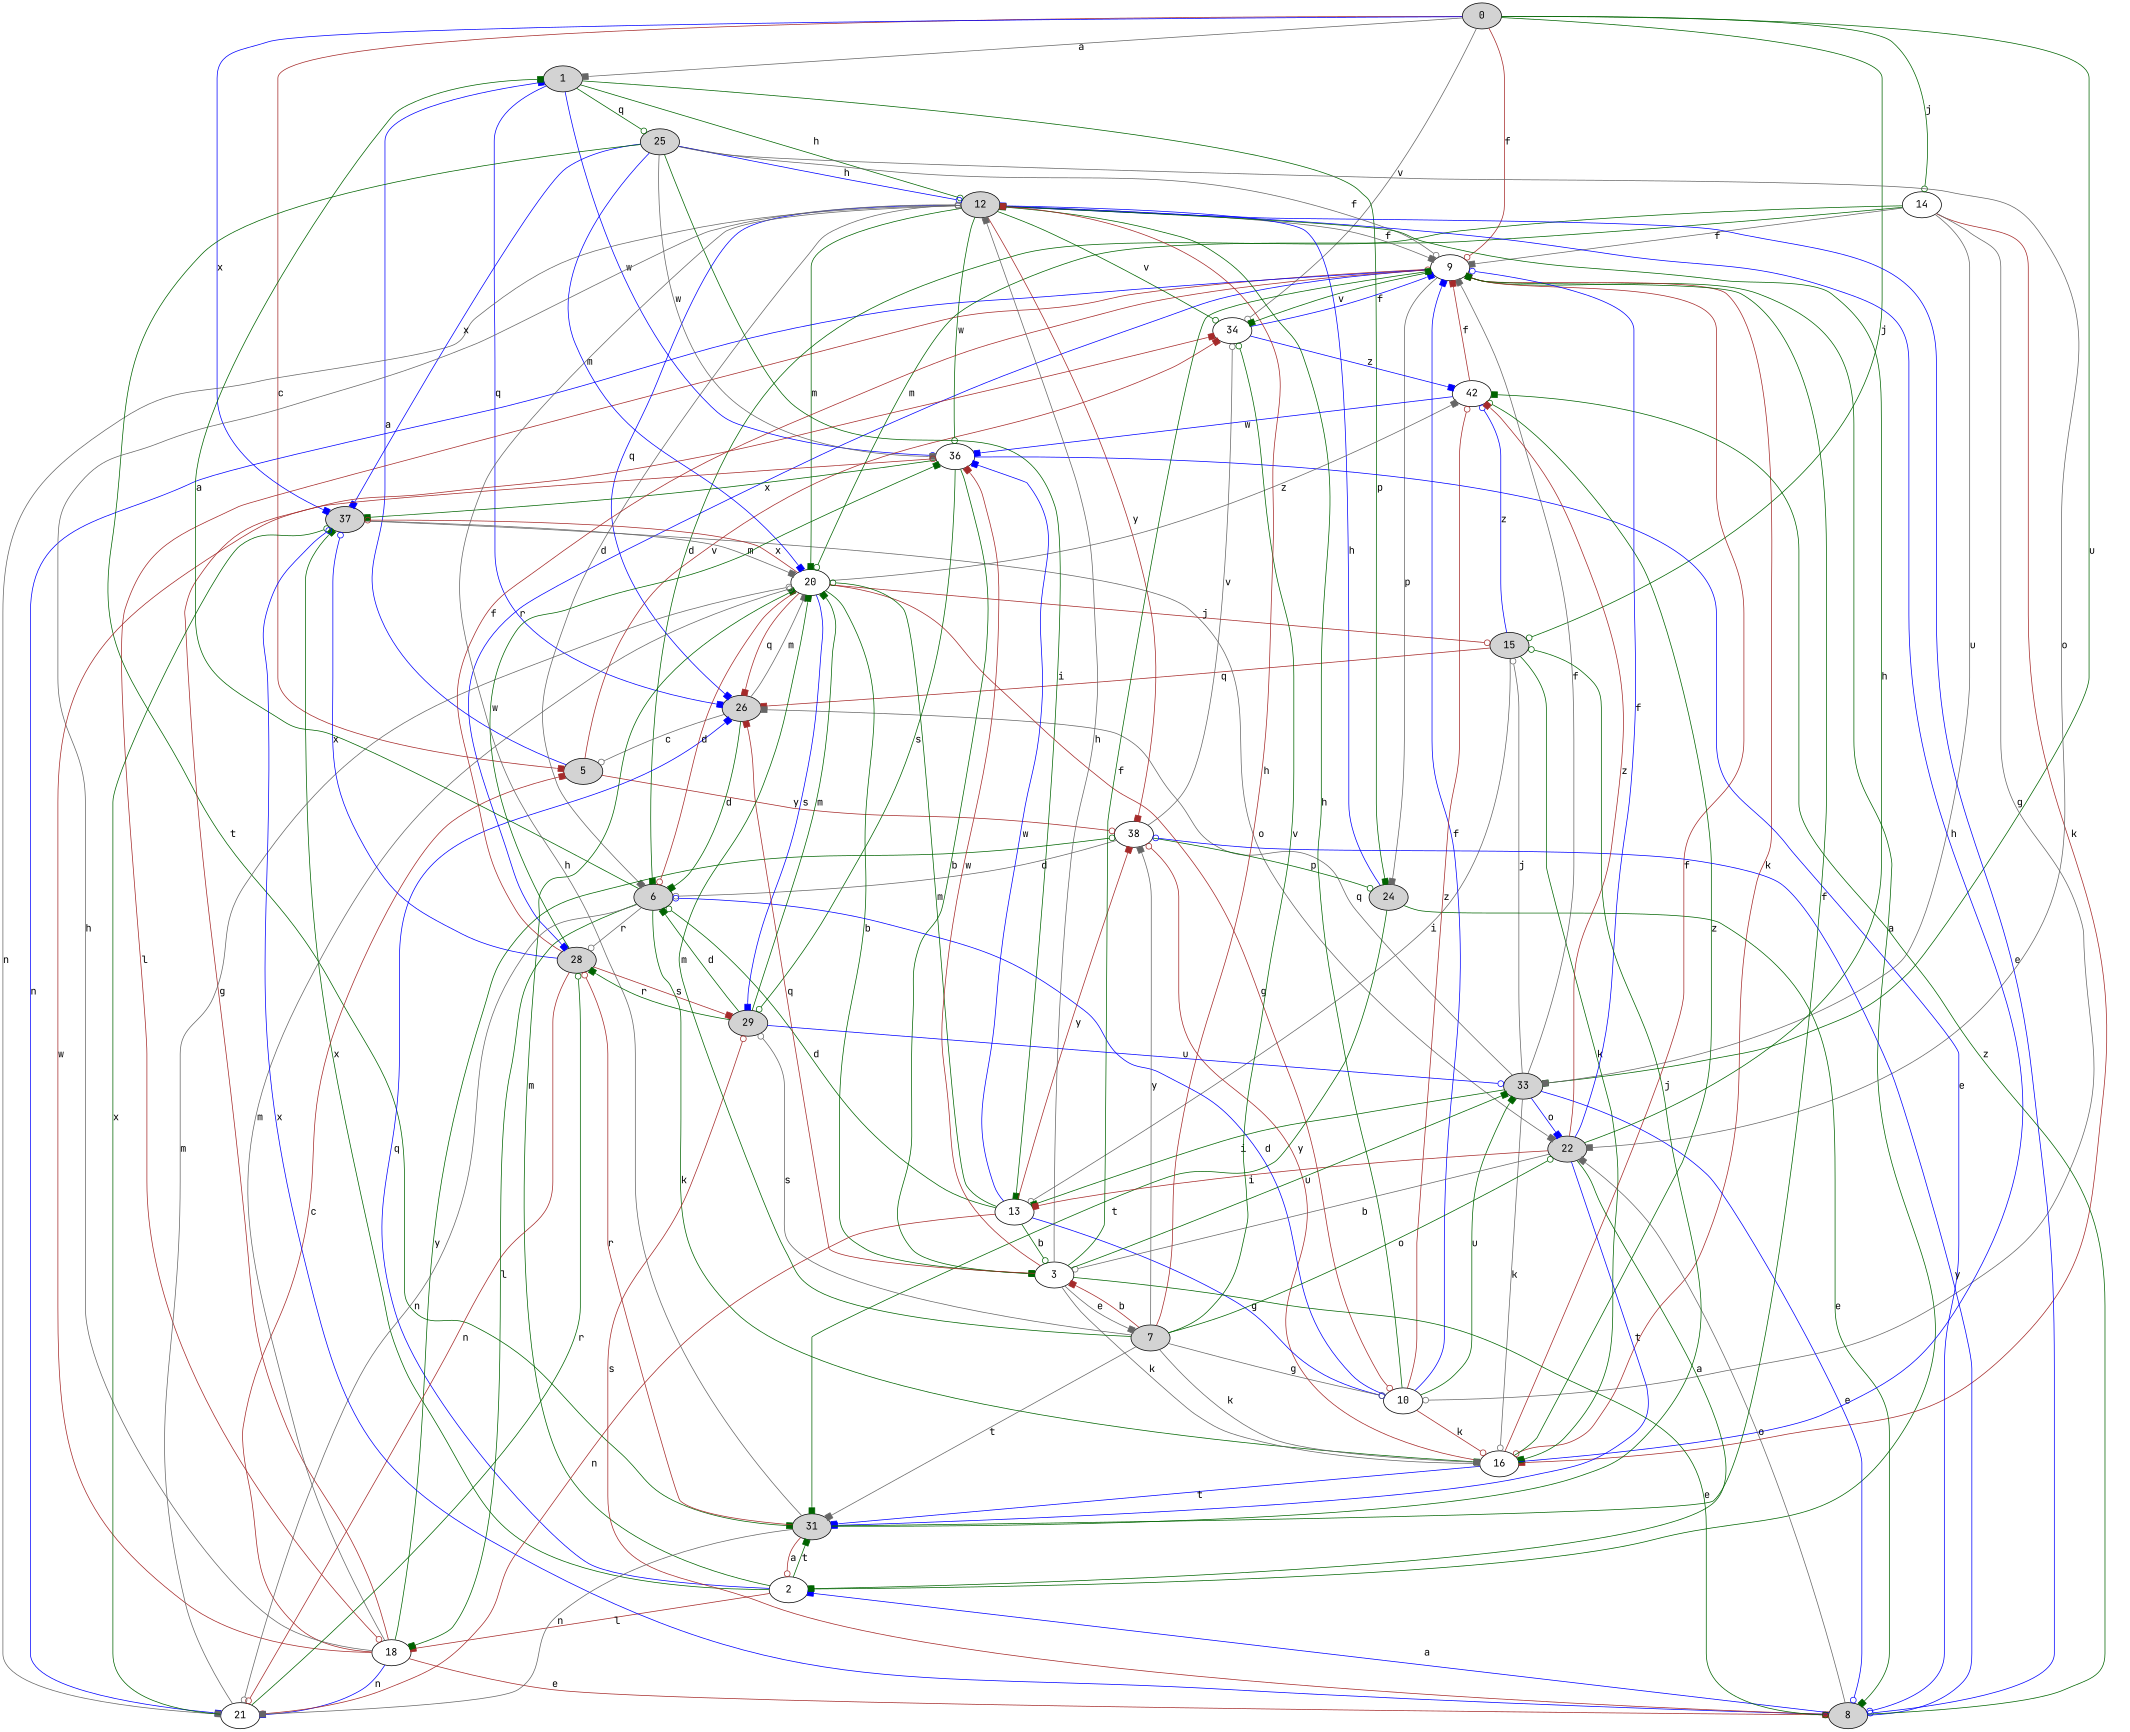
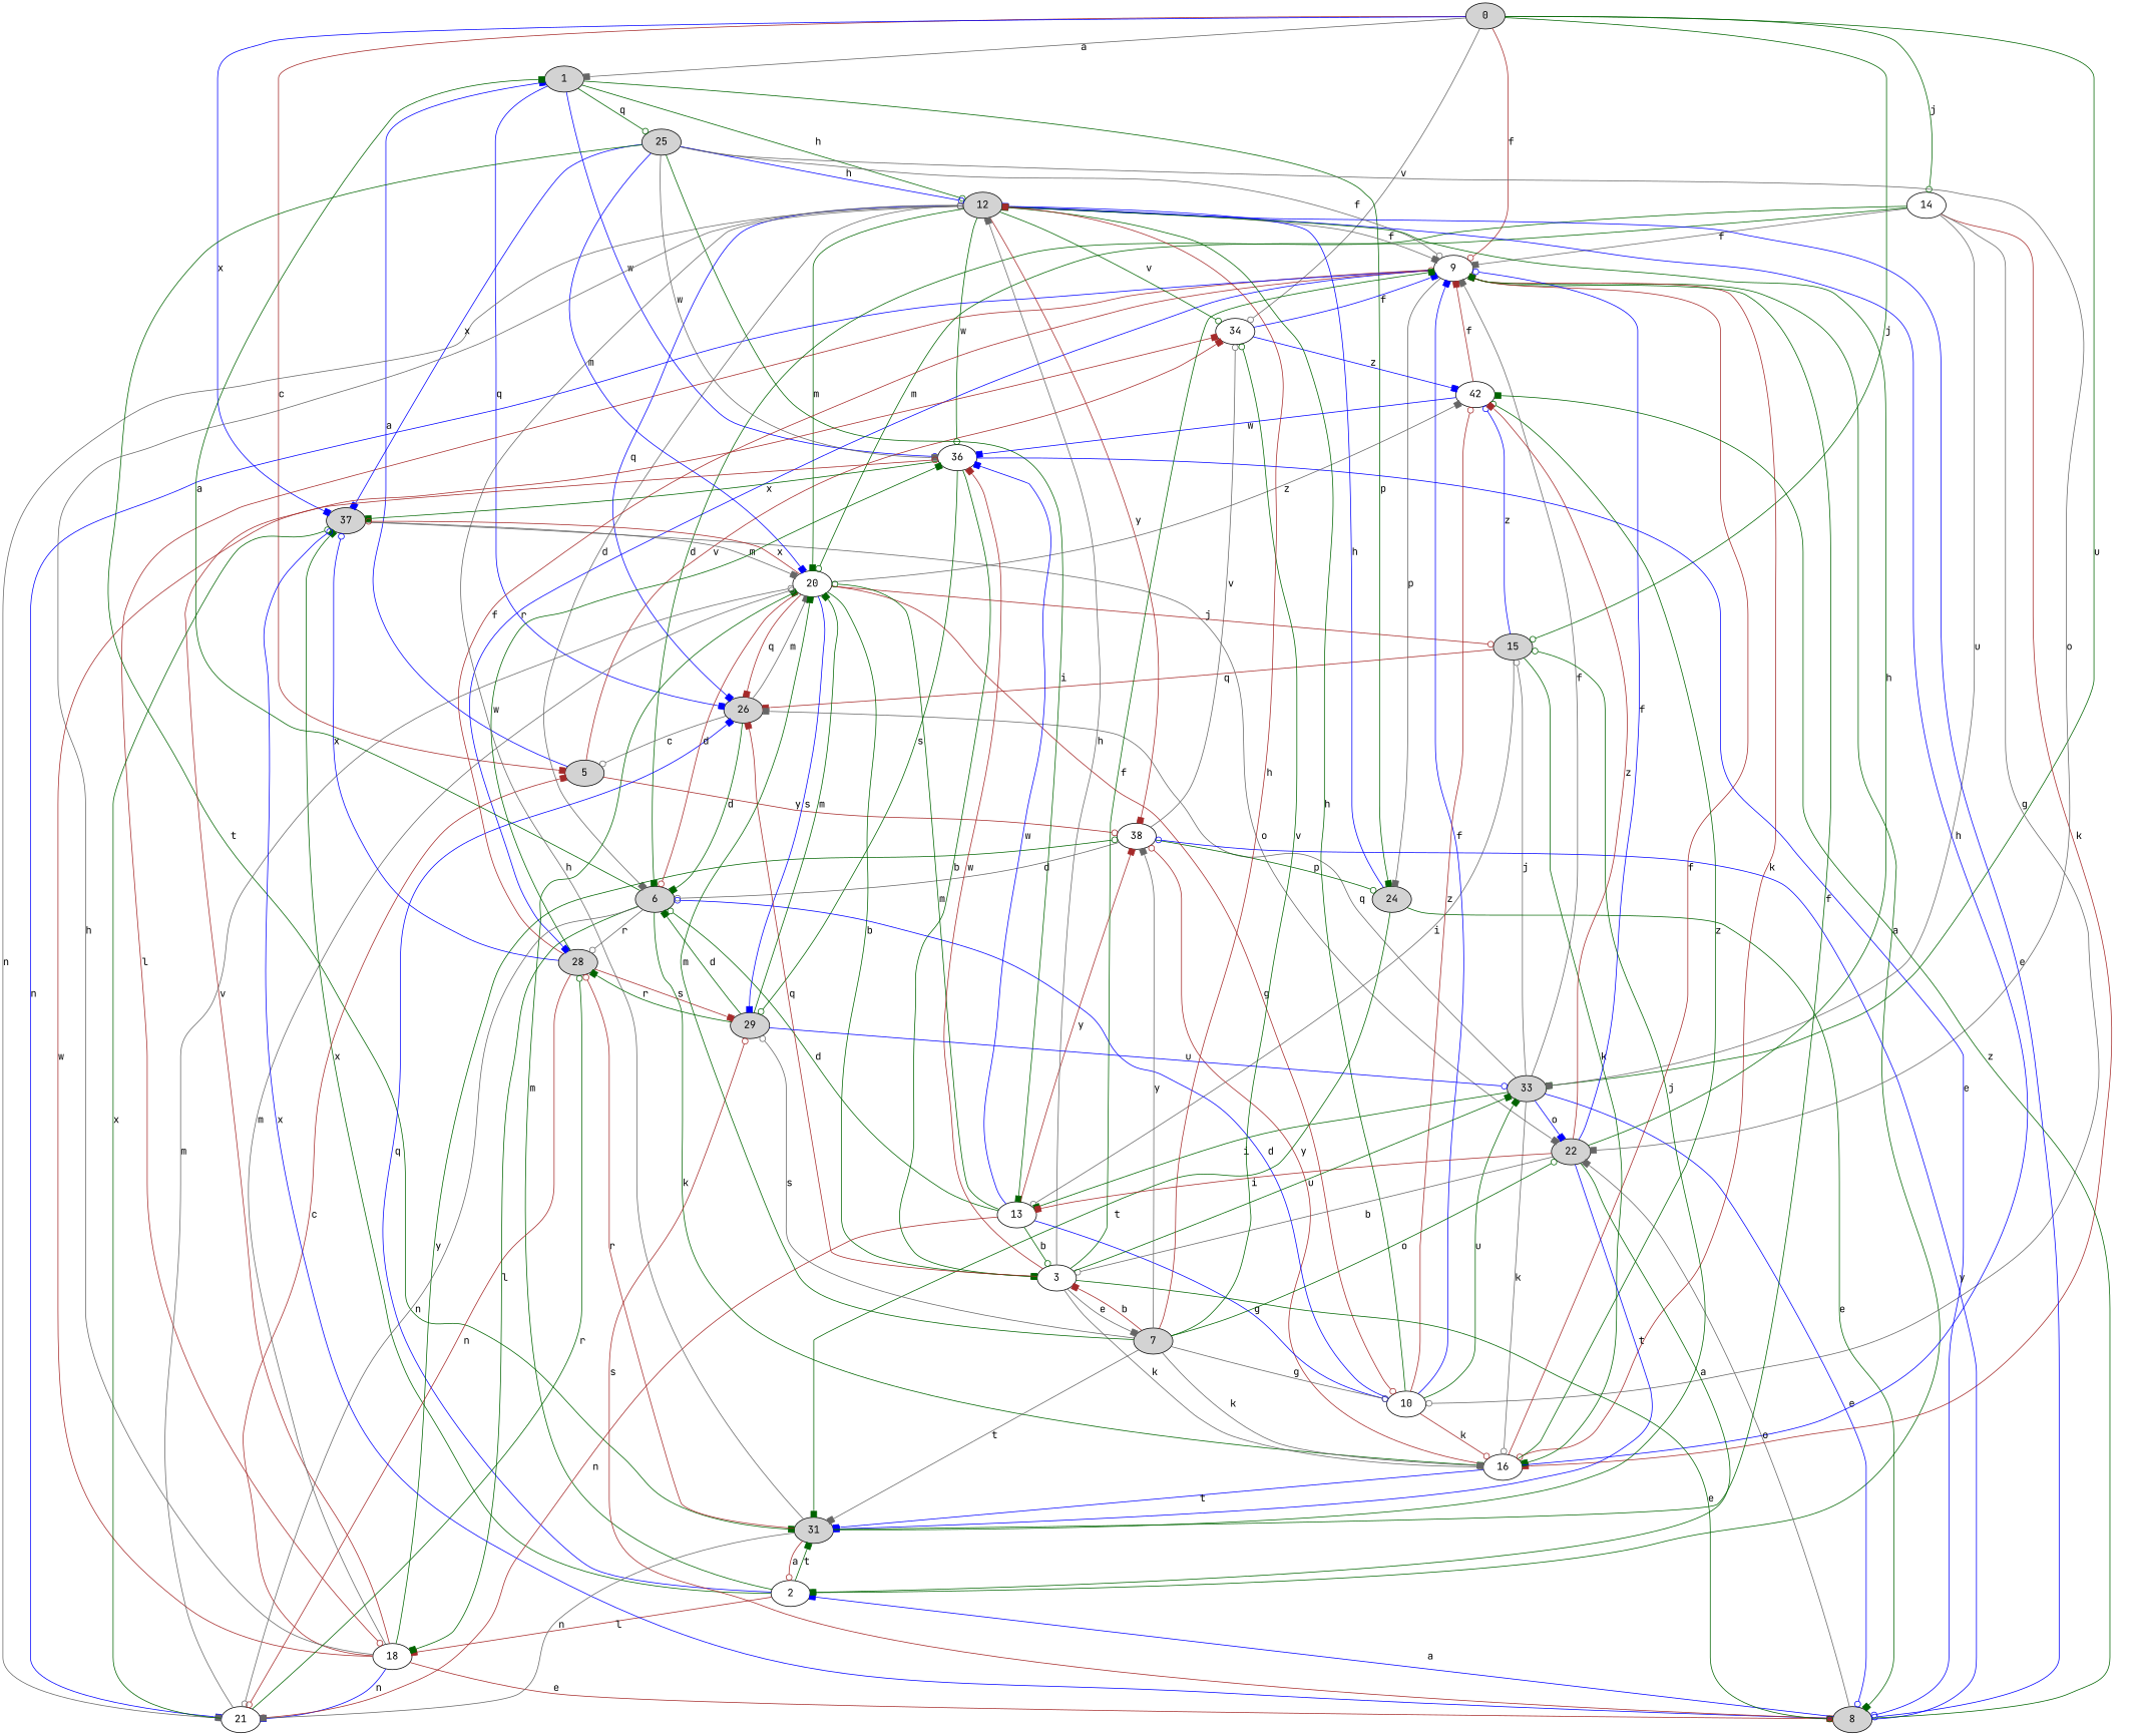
  strict digraph {
    fontname="JetBrains Mono"
    node [fillcolor=lightgrey fontname="JetBrains Mono" style=filled]
    edge [arrowhead=box color=darkgreen fontname="JetBrains Mono"]
    0
    1
    5
    9 [fillcolor=white]
    14 [fillcolor=white]
    15
    33
    34 [fillcolor=white]
    37
    12
    24
    25
    26
    36 [fillcolor=white]
    38 [fillcolor=white]
    2 [fillcolor=white]
    18 [fillcolor=white]
    16 [fillcolor=white]
    21 [fillcolor=white]
    28
    20 [fillcolor=white]
    6
    10 [fillcolor=white]
    42 [fillcolor=white]
    13 [fillcolor=white]
    8
    22
    31
    3 [fillcolor=white]
    29
    7
    0 -> 1 [color=gray40 label=a]
    0 -> 5 [color=brown label=c]
    0 -> 9 [arrowhead=odot color=brown label=f]
    0 -> 14 [arrowhead=odot label=j]
    0 -> 15 [arrowhead=odot label=j]
    0 -> 33 [label=u]
    0 -> 34 [arrowhead=odot color=gray40 label=v]
    0 -> 37 [color=blue label=x]
    1 -> 12 [arrowhead=odot label=h]
    1 -> 24 [label=p]
    1 -> 25 [arrowhead=odot label=q]
    1 -> 26 [color=blue label=q]
    1 -> 36 [arrowhead=odot color=blue label=w]
    5 -> 1 [color=blue label=a]
    5 -> 34 [color=brown label=v]
    5 -> 38 [arrowhead=odot color=brown label=y]
-   9 -> 34 [label=v]
    9 -> 24 [color=gray40 label=p]
    9 -> 2 [arrowhead=odot label=a]
    9 -> 18 [arrowhead=odot color=brown label=l]
    9 -> 16 [arrowhead=odot color=brown label=k]
    9 -> 21 [color=blue label=n]
    9 -> 28 [color=blue label=r]
    14 -> 9 [color=gray40 label=f]
    14 -> 33 [color=gray40 label=u]
    14 -> 16 [color=brown label=k]
    14 -> 20 [arrowhead=odot label=m]
    14 -> 6 [label=d]
    14 -> 10 [arrowhead=odot color=gray40 label=g]
    15 -> 26 [color=brown label=q]
    15 -> 16 [label=k]
    15 -> 42 [arrowhead=odot color=blue label=z]
    15 -> 13 [arrowhead=odot color=gray40 label=i]
    33 -> 9 [color=gray40 label=f]
    33 -> 15 [arrowhead=odot color=gray40 label=j]
    33 -> 26 [color=gray40 label=q]
    33 -> 16 [arrowhead=odot color=gray40 label=k]
    33 -> 13 [label=i]
    33 -> 8 [arrowhead=odot color=blue label=e]
    33 -> 22 [color=blue label=o]
    34 -> 9 [color=blue label=f]
    34 -> 42 [color=blue label=z]
    37 -> 20 [color=gray40 label=m]
    37 -> 22 [color=gray40 label=o]
    12 -> 9 [color=gray40 label=f]
    12 -> 34 [arrowhead=odot label=v]
    12 -> 26 [color=blue label=q]
    12 -> 36 [arrowhead=odot label=w]
    12 -> 38 [color=brown label=y]
    12 -> 21 [color=gray40 label=n]
    12 -> 20 [label=m]
    12 -> 6 [color=gray40 label=d]
    12 -> 8 [arrowhead=odot color=blue label=e]
    24 -> 12 [color=blue label=h]
    24 -> 8 [label=e]
    24 -> 31 [label=t]
    25 -> 9 [arrowhead=odot color=gray40 label=f]
    25 -> 37 [color=blue label=x]
    25 -> 12 [arrowhead=odot color=blue label=h]
    25 -> 36 [color=gray40 label=w]
    25 -> 20 [color=blue label=m]
    25 -> 13 [label=i]
    25 -> 22 [color=gray40 label=o]
    25 -> 31 [label=t]
    26 -> 5 [arrowhead=odot color=gray40 label=c]
    26 -> 20 [color=gray40 label=m]
    26 -> 6 [label=d]
    36 -> 37 [label=x]
    36 -> 8 [arrowhead=odot color=blue label=e]
    36 -> 3 [label=b]
    36 -> 29 [arrowhead=odot label=s]
    38 -> 34 [arrowhead=odot color=gray40 label=v]
    38 -> 24 [arrowhead=odot label=p]
    38 -> 6 [arrowhead=odot color=gray40 label=d]
    2 -> 37 [label=x]
    2 -> 26 [color=blue label=q]
    2 -> 18 [color=brown label=l]
    2 -> 20 [label=m]
    2 -> 31 [label=t]
    18 -> 5 [color=brown label=c]
-   18 -> 34 [color=brown label=g]
+   18 -> 34 [color=brown label=v]
    18 -> 12 [arrowhead=odot color=gray40 label=h]
    18 -> 36 [arrowhead=odot color=brown label=w]
    18 -> 38 [arrowhead=odot label=y]
    18 -> 21 [color=blue label=n]
    18 -> 20 [arrowhead=odot color=gray40 label=m]
    18 -> 8 [color=brown label=e]
    16 -> 9 [color=brown label=f]
    16 -> 12 [color=blue label=h]
    16 -> 38 [arrowhead=odot color=brown label=y]
    16 -> 42 [arrowhead=odot label=z]
    16 -> 31 [color=blue label=t]
    21 -> 37 [arrowhead=odot label=x]
    21 -> 28 [arrowhead=odot label=r]
    21 -> 20 [arrowhead=odot color=gray40 label=m]
    28 -> 9 [arrowhead=odot color=brown label=f]
    28 -> 37 [arrowhead=odot color=blue label=x]
    28 -> 36 [label=w]
    28 -> 21 [arrowhead=odot color=brown label=n]
    28 -> 29 [color=brown label=s]
    20 -> 15 [arrowhead=odot color=brown label=j]
    20 -> 37 [arrowhead=odot color=brown label=x]
    20 -> 26 [color=brown label=q]
    20 -> 6 [arrowhead=odot color=brown label=d]
    20 -> 10 [arrowhead=odot color=brown label=g]
    20 -> 42 [color=gray40 label=z]
    20 -> 3 [label=b]
    20 -> 29 [color=blue label=s]
    6 -> 1 [label=a]
    6 -> 18 [label=l]
    6 -> 16 [label=k]
    6 -> 21 [arrowhead=odot color=gray40 label=n]
    6 -> 28 [arrowhead=odot color=gray40 label=r]
    10 -> 9 [color=blue label=f]
    10 -> 33 [label=u]
    10 -> 12 [label=h]
    10 -> 16 [arrowhead=odot color=brown label=k]
    10 -> 6 [arrowhead=odot color=blue label=d]
    10 -> 42 [arrowhead=odot color=brown label=z]
    42 -> 9 [color=brown label=f]
    42 -> 36 [color=blue label=w]
    13 -> 36 [color=blue label=w]
    13 -> 38 [color=brown label=y]
    13 -> 21 [arrowhead=odot color=brown label=n]
    13 -> 20 [arrowhead=odot label=m]
    13 -> 6 [arrowhead=odot label=d]
    13 -> 10 [arrowhead=odot color=blue label=g]
    13 -> 3 [arrowhead=odot label=b]
    8 -> 37 [arrowhead=odot color=blue label=x]
    8 -> 38 [arrowhead=odot color=blue label=y]
    8 -> 2 [color=blue label=a]
    8 -> 42 [label=z]
    8 -> 22 [color=gray40 label=o]
    8 -> 29 [arrowhead=odot color=brown label=s]
    22 -> 9 [arrowhead=odot color=blue label=f]
    22 -> 12 [label=h]
    22 -> 2 [label=a]
    22 -> 42 [color=brown label=z]
    22 -> 13 [color=brown label=i]
    22 -> 31 [color=blue label=t]
    22 -> 3 [arrowhead=odot color=gray40 label=b]
    31 -> 9 [label=f]
    31 -> 15 [arrowhead=odot label=j]
    31 -> 12 [arrowhead=odot color=gray40 label=h]
    31 -> 2 [arrowhead=odot color=brown label=a]
    31 -> 21 [color=gray40 label=n]
    31 -> 28 [arrowhead=odot color=brown label=r]
    3 -> 9 [label=f]
    3 -> 33 [label=u]
    3 -> 12 [color=gray40 label=h]
    3 -> 26 [color=brown label=q]
    3 -> 36 [color=brown label=w]
    3 -> 16 [arrowhead=odot color=gray40 label=k]
    3 -> 8 [arrowhead=odot label=e]
    3 -> 7 [color=gray40 label=e]
    29 -> 33 [arrowhead=odot color=blue label=u]
    29 -> 28 [label=r]
    29 -> 20 [label=m]
    29 -> 6 [label=d]
    7 -> 34 [arrowhead=odot label=v]
    7 -> 12 [color=brown label=h]
    7 -> 38 [color=gray40 label=y]
    7 -> 16 [color=gray40 label=k]
    7 -> 20 [label=m]
    7 -> 10 [arrowhead=odot color=gray40 label=g]
    7 -> 22 [arrowhead=odot label=o]
    7 -> 31 [color=gray40 label=t]
    7 -> 3 [color=brown label=b]
    7 -> 29 [arrowhead=odot color=gray40 label=s]
  }
